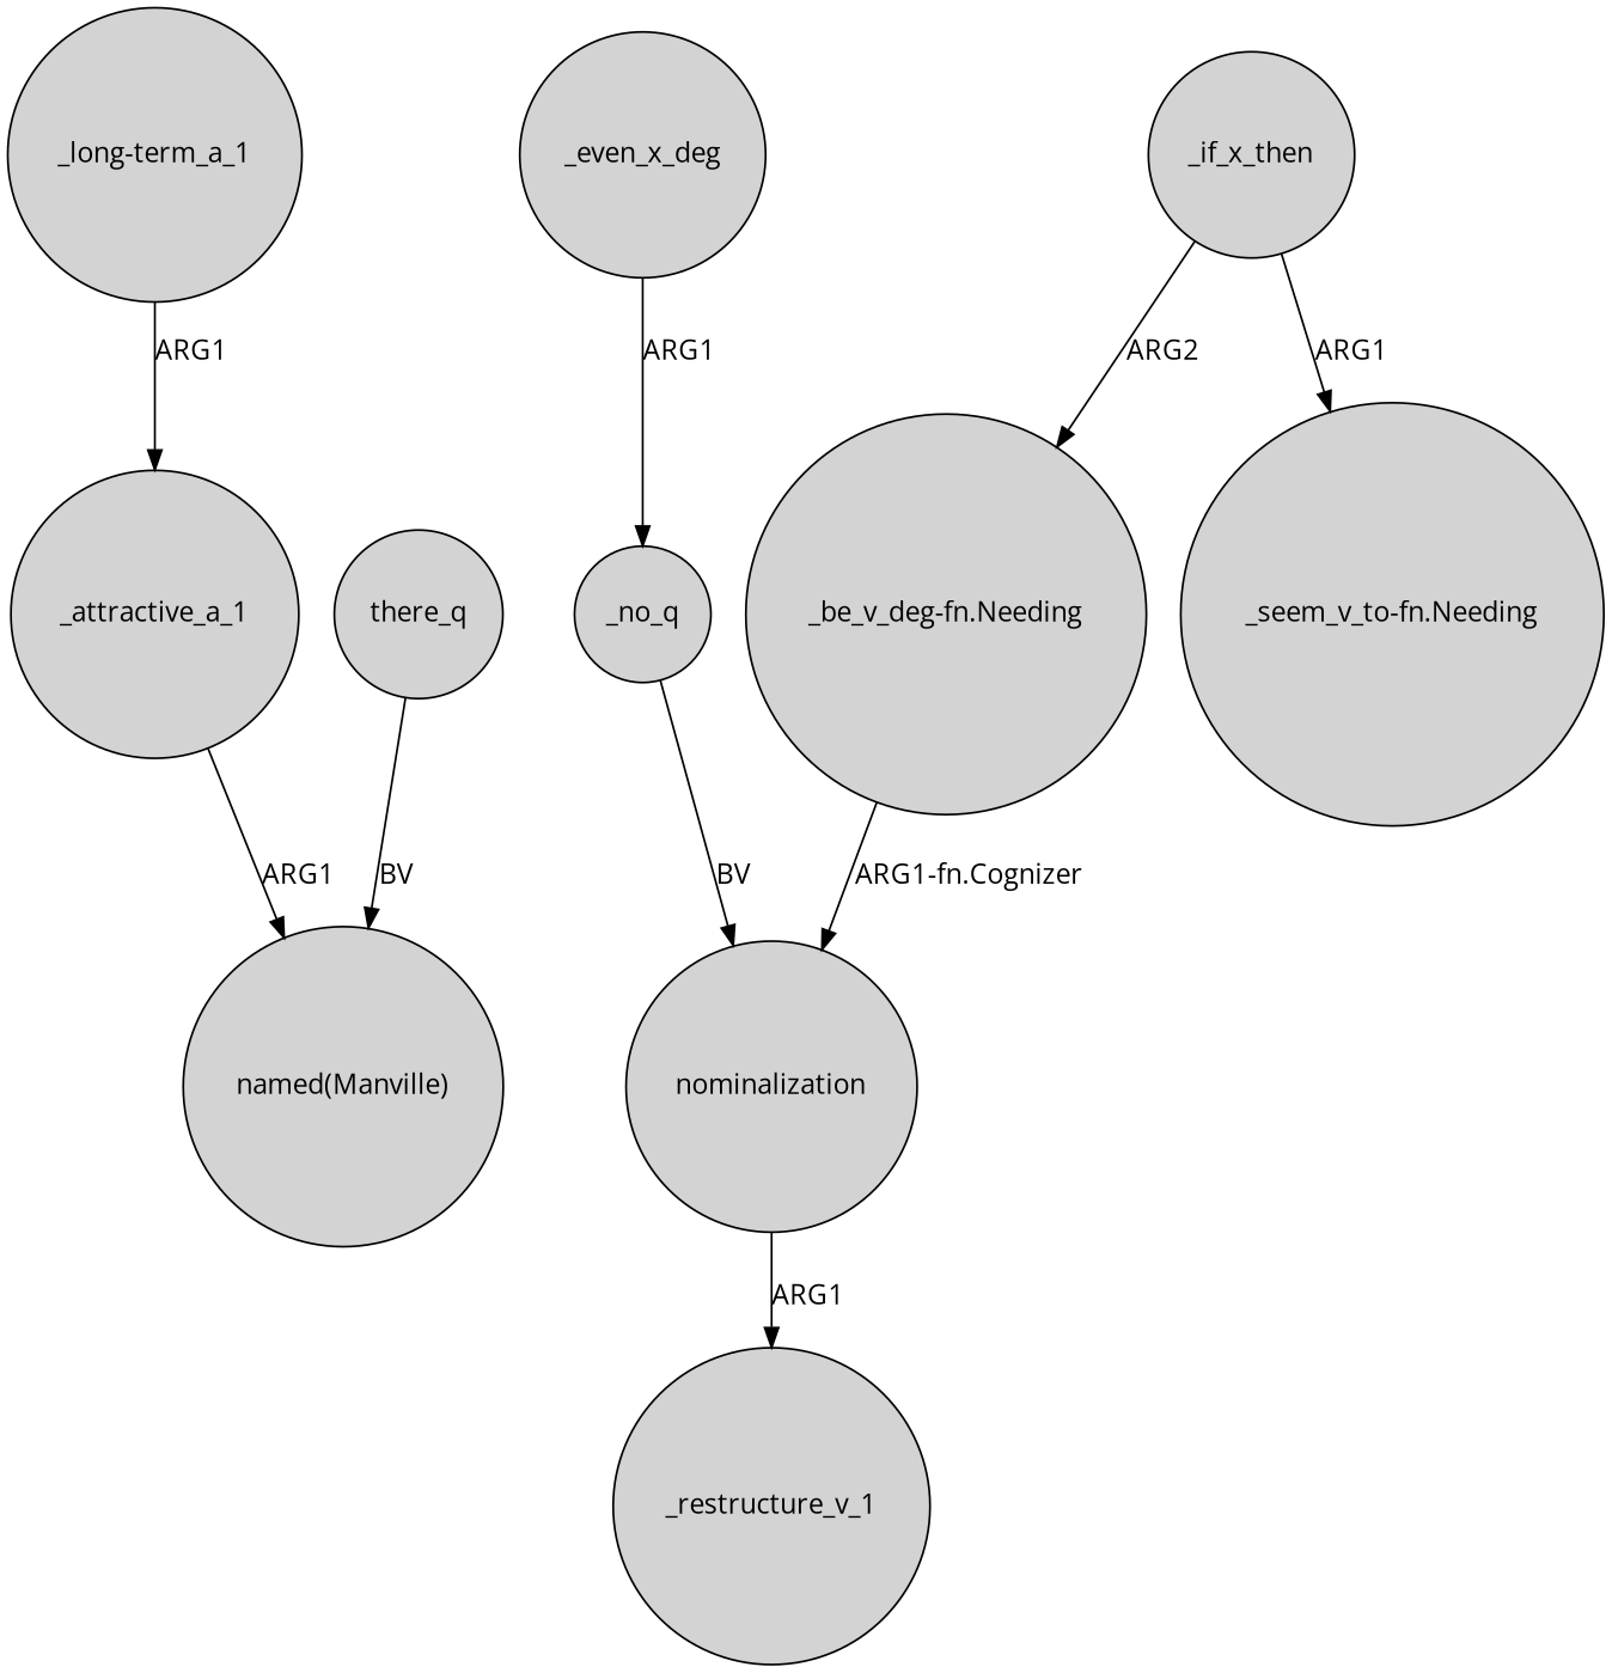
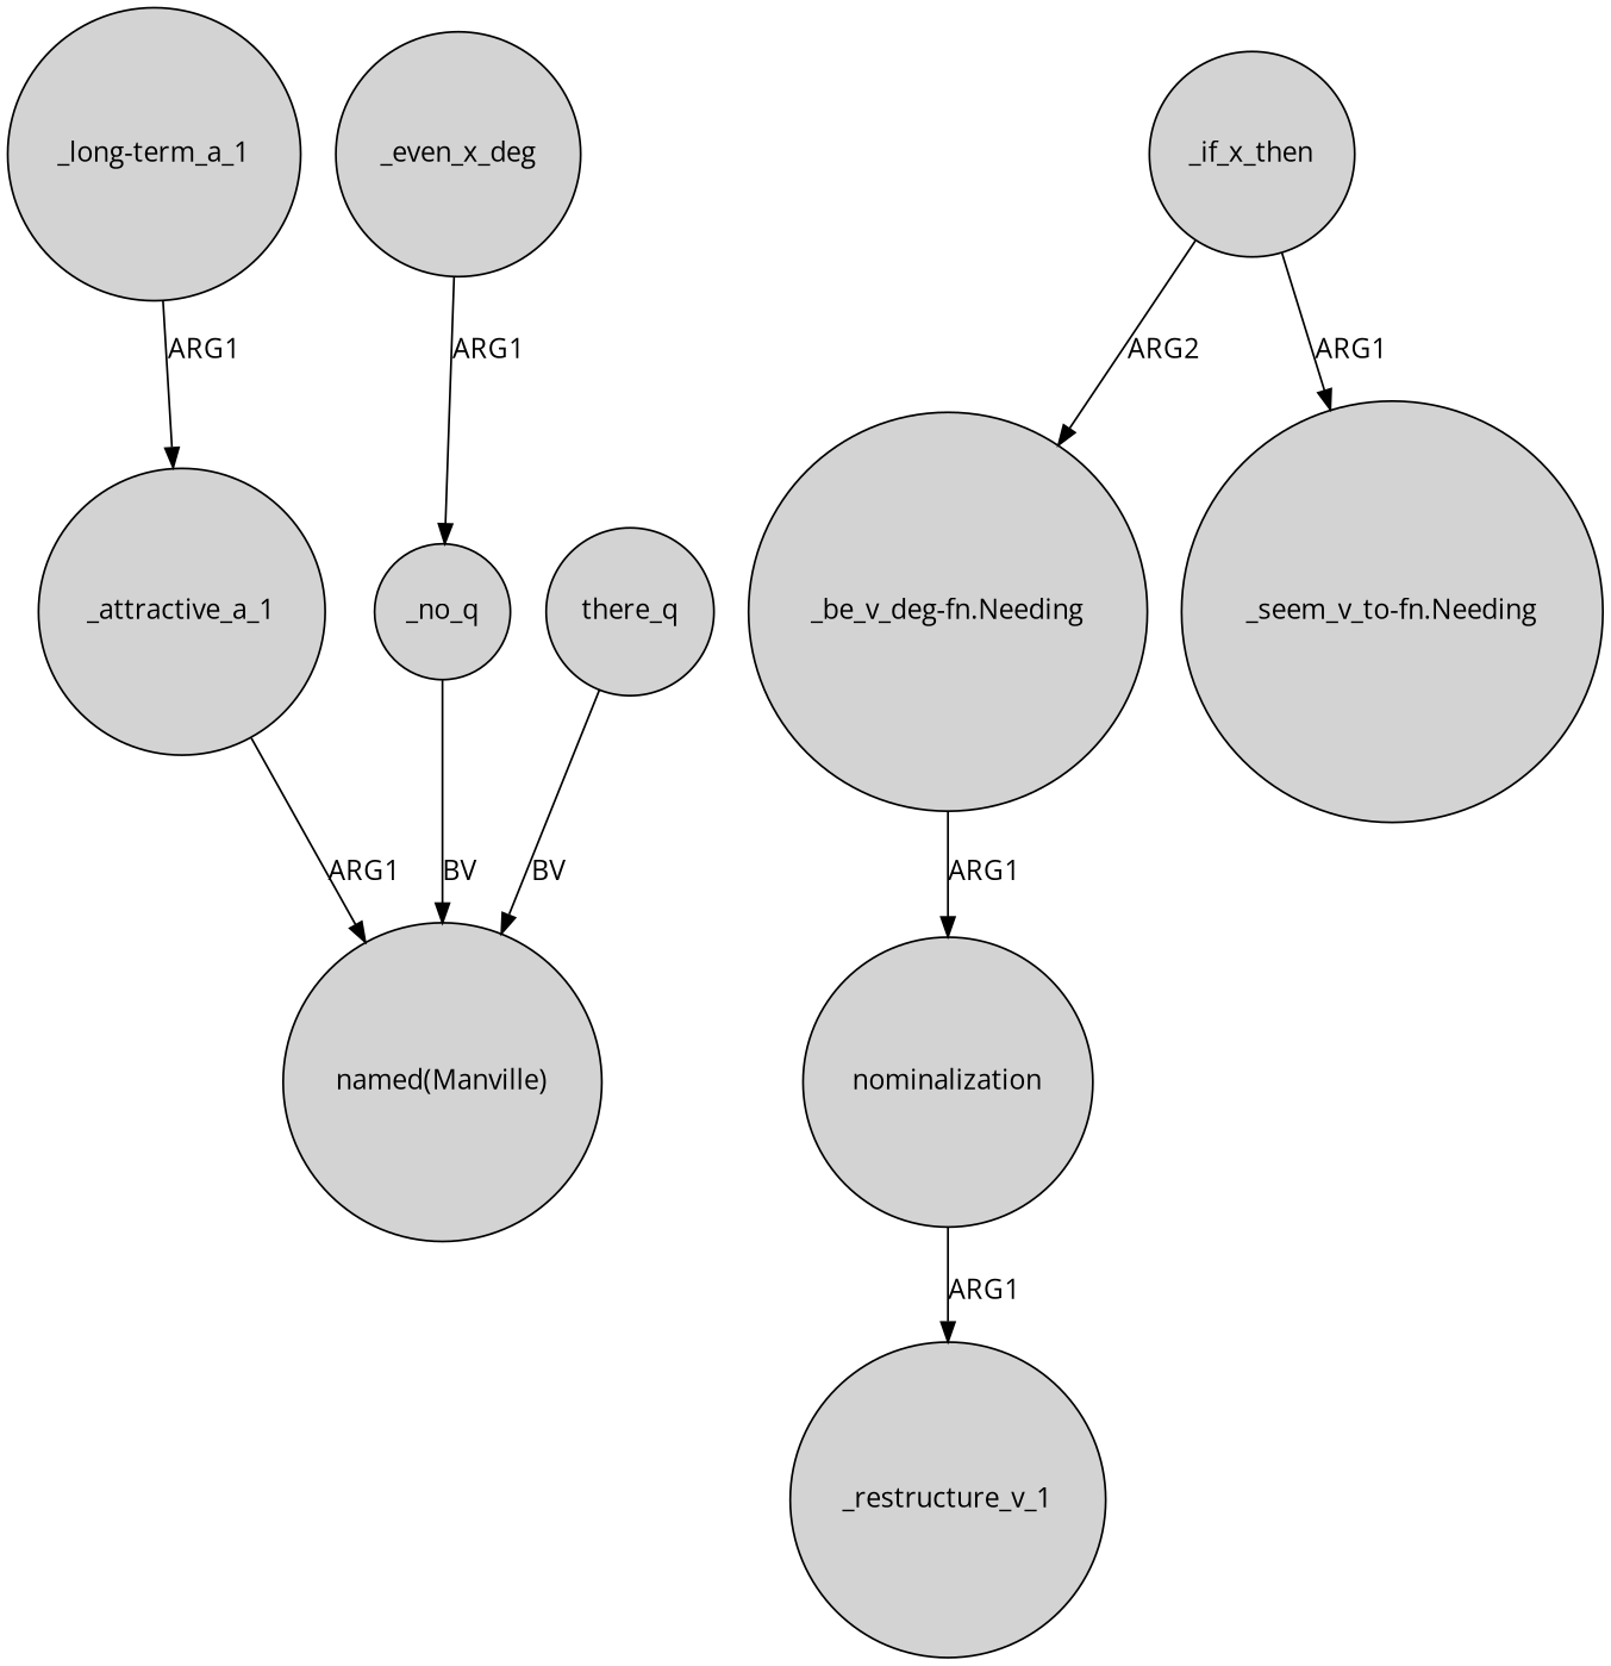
  digraph {
    fontname="Open Sans"
    node [fontname="Open Sans" shape=circle style=filled]
    edge [fontname="Open Sans"]
    "_long-term_a_1"
    _attractive_a_1
    "named(Manville)"
    n4 [label="_be_v_deg-fn.Needing"]
    nominalization
    _restructure_v_1
    _even_x_deg
    _no_q
    _if_x_then
    "_seem_v_to-fn.Needing"
    n11 [label=there_q]
    "_long-term_a_1" -> _attractive_a_1 [label=ARG1]
    _attractive_a_1 -> "named(Manville)" [label=ARG1]
-   n4 -> nominalization [label="ARG1-fn.Cognizer"]
+   n4 -> nominalization [label=ARG1]
    nominalization -> _restructure_v_1 [label=ARG1]
    _even_x_deg -> _no_q [label=ARG1]
-   _no_q -> nominalization [label=BV]
+   _no_q -> "named(Manville)" [label=BV]
    _if_x_then -> n4 [label=ARG2]
    _if_x_then -> "_seem_v_to-fn.Needing" [label=ARG1]
    n11 -> "named(Manville)" [label=BV]
  }
